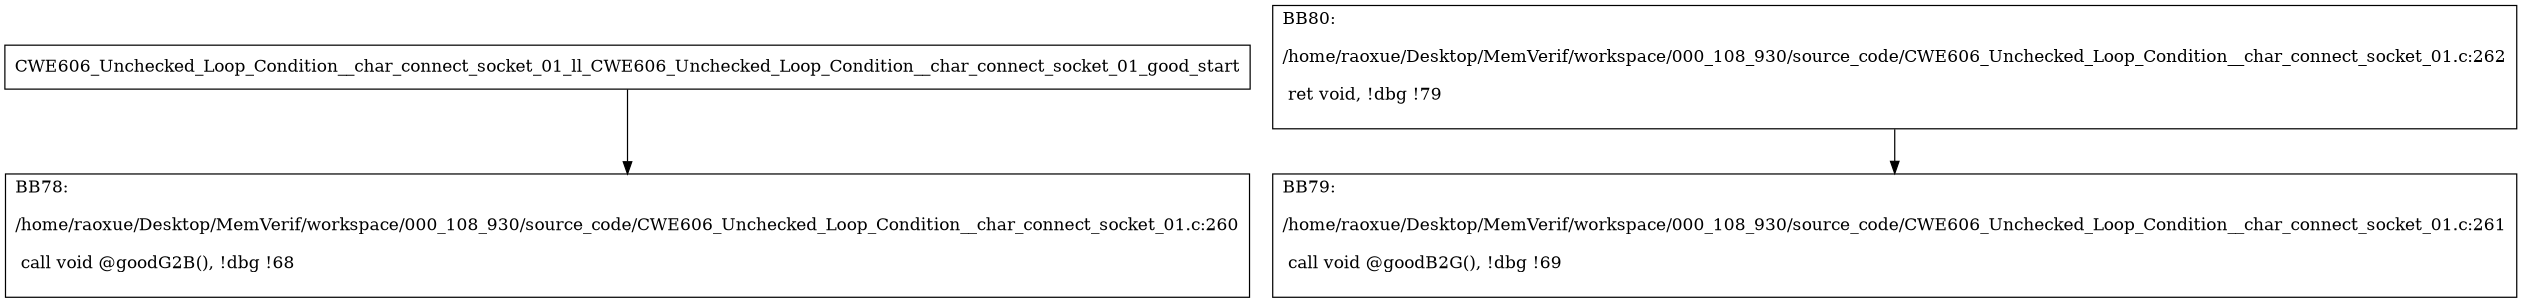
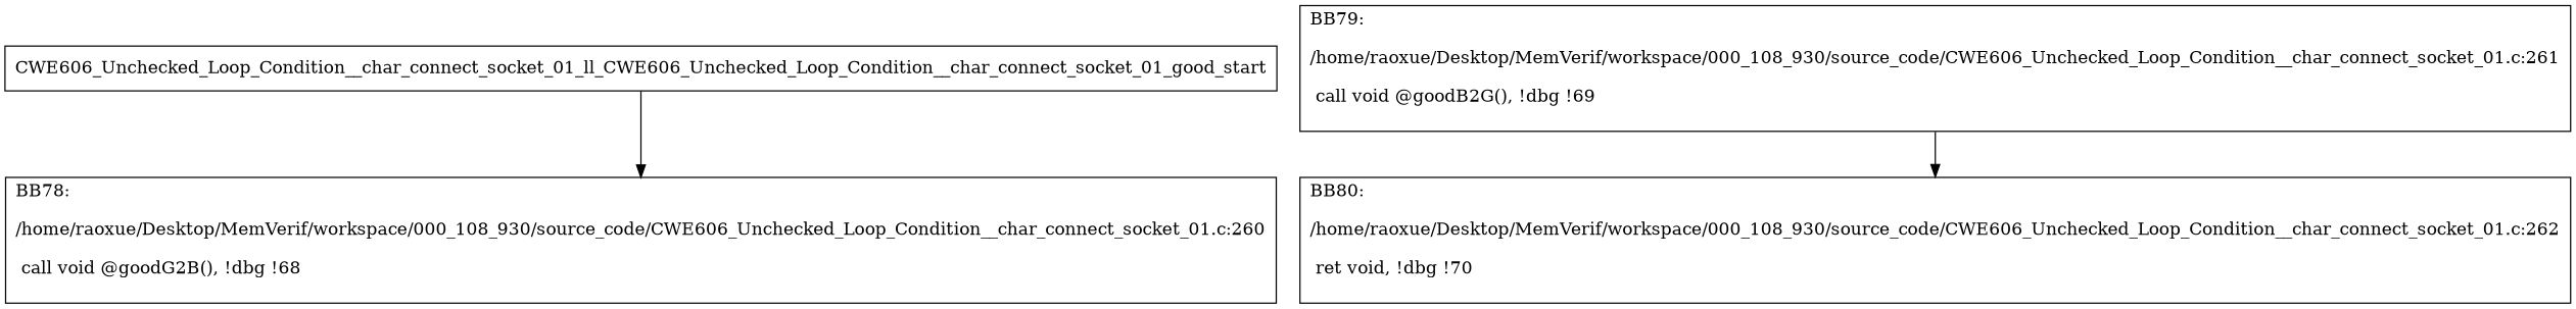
  digraph {
    node [shape=record]
    n1 [label="{CWE606_Unchecked_Loop_Condition__char_connect_socket_01_ll_CWE606_Unchecked_Loop_Condition__char_connect_socket_01_good_start}"]
    n2 [label="{BB78:\l\l/home/raoxue/Desktop/MemVerif/workspace/000_108_930/source_code/CWE606_Unchecked_Loop_Condition__char_connect_socket_01.c:260\l\n  call void @goodG2B(), !dbg !68\l\n}"]
    n3 [label="{BB79:\l\l/home/raoxue/Desktop/MemVerif/workspace/000_108_930/source_code/CWE606_Unchecked_Loop_Condition__char_connect_socket_01.c:261\l\n  call void @goodB2G(), !dbg !69\l\n}"]
-   n4 [label="{BB80:\l\l/home/raoxue/Desktop/MemVerif/workspace/000_108_930/source_code/CWE606_Unchecked_Loop_Condition__char_connect_socket_01.c:262\l\n  ret void, !dbg !79\l\n}"]
+   n4 [label="{BB80:\l\l/home/raoxue/Desktop/MemVerif/workspace/000_108_930/source_code/CWE606_Unchecked_Loop_Condition__char_connect_socket_01.c:262\l\n  ret void, !dbg !70\l\n}"]
    n1 -> n2
-   n4 -> n3
+   n3 -> n4
  }
